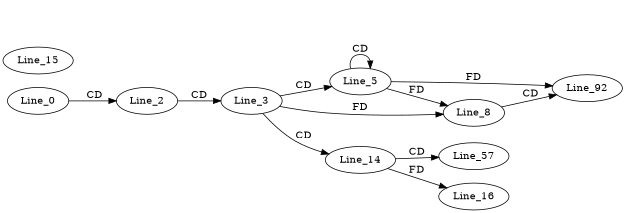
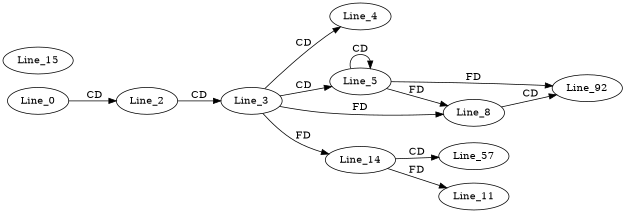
  digraph {
    rankdir=LR
    Line_0
    Line_2
    Line_3
+   Line_4
    n5 [label=Line_5]
    Line_8
    Line_14
    n8 [label=Line_92]
-   Line_16
+   Line_16 [label=Line_11]
    n10 [label=Line_57]
    Line_15
    Line_0 -> Line_2 [label=CD]
    Line_2 -> Line_3 [label=CD]
+   Line_3 -> Line_4 [label=CD]
    Line_3 -> n5 [label=CD]
    Line_3 -> Line_8 [label=FD]
-   Line_3 -> Line_14 [label=CD]
+   Line_3 -> Line_14 [label=FD]
    n5 -> n5 [label=CD]
    n5 -> Line_8 [label=FD]
    n5 -> n8 [label=FD]
    Line_8 -> n8 [label=CD]
    Line_14 -> Line_16 [label=FD]
    Line_14 -> n10 [label=CD]
  }
